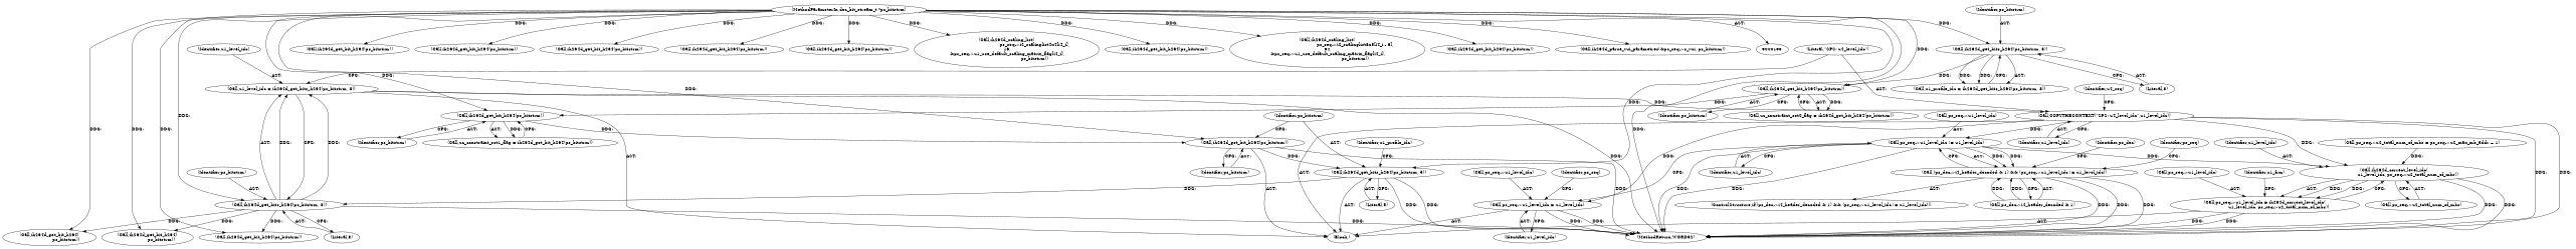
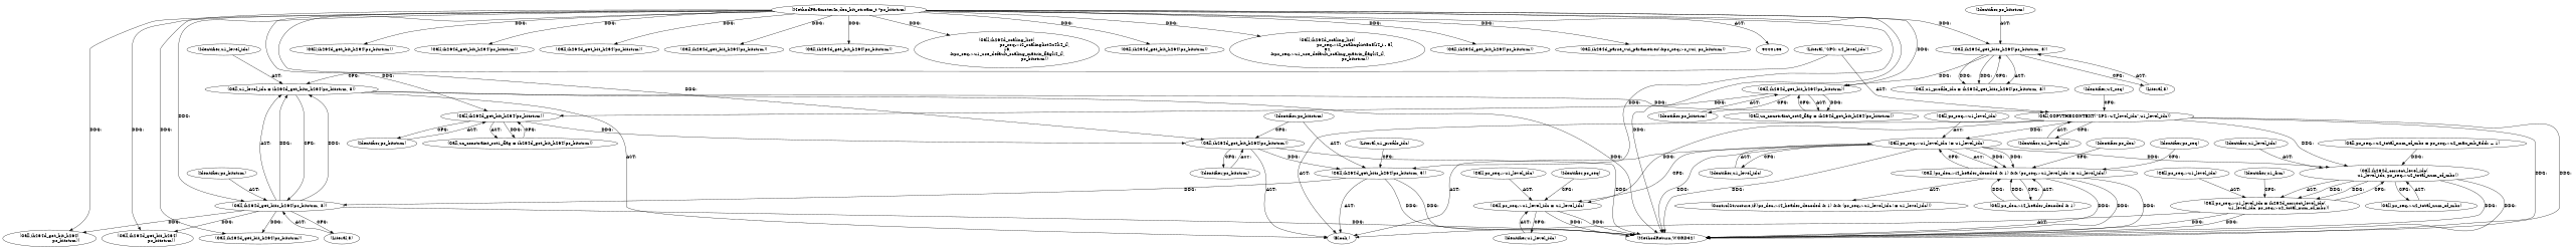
  digraph {
    n1 [label="(Call,ps_seq->u1_level_idc != u1_level_idc)"]
    n2 [label="(Call,(ps_dec->i4_header_decoded & 1) && (ps_seq->u1_level_idc != u1_level_idc))"]
    n3 [label="(Call,ps_seq->u1_level_idc = u1_level_idc)"]
    n4 [label="(Call,ih264d_correct_level_idc(\n                    u1_level_idc, ps_seq->u2_total_num_of_mbs))"]
    n5 [label="(MethodReturn,WORD32)"]
    n6 [label="(Identifier,u1_level_idc)"]
    n7 [label="(Call,ps_dec->i4_header_decoded & 1)"]
    n8 [label="(ControlStructure,if((ps_dec->i4_header_decoded & 1) && (ps_seq->u1_level_idc != u1_level_idc)))"]
    n9 [label="(Block,)"]
    n10 [label="(Identifier,u1_level_idc)"]
    n11 [label="(Call,ps_seq->u1_level_idc = ih264d_correct_level_idc(\n                    u1_level_idc, ps_seq->u2_total_num_of_mbs))"]
    n12 [label="(Call,ps_seq->u2_total_num_of_mbs)"]
    n13 [label="(Call,COPYTHECONTEXT(\"SPS: u4_level_idc\",u1_level_idc))"]
    n14 [label="(Identifier,u1_level_idc)"]
    n15 [label="(Call,u1_level_idc = ih264d_get_bits_h264(ps_bitstrm, 8))"]
    n16 [label="(Call,ih264d_get_bits_h264(ps_bitstrm, 8))"]
    n17 [label="(Call,ih264d_get_bit_h264(ps_bitstrm))"]
    n18 [label="(Call,ih264d_get_bit_h264(\n                        ps_bitstrm))"]
    n19 [label="(Literal,8)"]
    n20 [label="(Call,ih264d_get_bit_h264(\n                    ps_bitstrm))"]
    n21 [label="(Call,ih264d_get_bits_h264(ps_bitstrm, 5))"]
-   n22 [label="(Literal,5)"]
    n23 [label="(Call,ih264d_get_bit_h264(ps_bitstrm))"]
    n24 [label="(Identifier,ps_bitstrm)"]
    n25 [label="(Call,ih264d_get_bit_h264(ps_bitstrm))"]
    n26 [label="(Call,uc_constraint_set1_flag = ih264d_get_bit_h264(ps_bitstrm))"]
    n27 [label="(Identifier,ps_bitstrm)"]
    n28 [label="(Call,ih264d_get_bit_h264(ps_bitstrm))"]
    n29 [label="(Call,uc_constraint_set0_flag = ih264d_get_bit_h264(ps_bitstrm))"]
    n30 [label="(Identifier,ps_bitstrm)"]
    n31 [label="(Call,ih264d_get_bits_h264(ps_bitstrm, 8))"]
    n32 [label="(Call,u1_profile_idc = ih264d_get_bits_h264(ps_bitstrm, 8))"]
    n33 [label="(Literal,8)"]
    n34 [label="(MethodParameterIn,dec_bit_stream_t *ps_bitstrm)"]
    n35 [label="(Call,ih264d_get_bit_h264(ps_bitstrm))"]
    n36 [label="(Call,ih264d_get_bit_h264(ps_bitstrm))"]
    n37 [label="(Call,ih264d_get_bit_h264(ps_bitstrm))"]
    n38 [label="(Call,ih264d_get_bit_h264(ps_bitstrm))"]
    n39 [label="(Call,ih264d_get_bit_h264(ps_bitstrm))"]
    n40 [label="(Call,ih264d_scaling_list(\n                                        ps_seq->i2_scalinglist4x4[i4_i],\n 16,\n &ps_seq->u1_use_default_scaling_matrix_flag[i4_i],\n                                        ps_bitstrm))"]
    n41 [label="(Call,ih264d_get_bit_h264(ps_bitstrm))"]
    n42 [label="(Call,ih264d_scaling_list(\n                                        ps_seq->i2_scalinglist8x8[i4_i - 6],\n 64,\n &ps_seq->u1_use_default_scaling_matrix_flag[i4_i],\n                                        ps_bitstrm))"]
    n43 [label="(Call,ih264d_get_bit_h264(ps_bitstrm))"]
    n44 [label="(Call,ih264d_parse_vui_parametres(&ps_seq->s_vui, ps_bitstrm))"]
    n45 [label=9000163]
    n46 [label="(Identifier,ps_dec)"]
    n47 [label="(Identifier,ps_seq)"]
    n48 [label="(Call,ps_seq->u1_level_idc)"]
-   n49 [label="(Identifier,u1_profile_idc)"]
+   n49 [label="(Literal,u1_profile_idc)"]
    n50 [label="(Identifier,u1_level_idc)"]
    n51 [label="(Call,ps_seq->u1_level_idc)"]
    n52 [label="(Identifier,u4_seq)"]
    n53 [label="(Identifier,ps_bitstrm)"]
    n54 [label="(Call,ps_seq->u1_level_idc)"]
    n55 [label="(Identifier,ps_seq)"]
    n56 [label="(Identifier,u1_level_idc)"]
    n57 [label="(Call,ps_seq->u2_total_num_of_mbs = ps_seq->u2_max_mb_addr + 1)"]
    n58 [label="(Identifier,ps_bitstrm)"]
    n59 [label="(Identifier,u1_frm)"]
    n60 [label="(Identifier,ps_bitstrm)"]
    n61 [label="(Literal,\"SPS: u4_level_idc\")"]
    n1 -> n2 [label="AST: "]
    n1 -> n2 [label="DDG: "]
    n1 -> n2 [label="DDG: "]
    n1 -> n3 [label="CFG: "]
    n1 -> n4 [label="DDG: "]
    n1 -> n5 [label="DDG: "]
    n1 -> n5 [label="DDG: "]
    n1 -> n6 [label="CFG: "]
    n2 -> n1 [label="CFG: "]
    n2 -> n5 [label="DDG: "]
    n2 -> n5 [label="DDG: "]
    n2 -> n5 [label="DDG: "]
    n2 -> n7 [label="CFG: "]
    n2 -> n8 [label="AST: "]
    n3 -> n5 [label="DDG: "]
    n3 -> n5 [label="DDG: "]
-   n3 -> n9 [label="AST: "]
+   n1 -> n9 [label="AST: "]
    n3 -> n10 [label="CFG: "]
    n4 -> n5 [label="DDG: "]
    n4 -> n5 [label="DDG: "]
    n4 -> n11 [label="AST: "]
    n4 -> n11 [label="DDG: "]
    n4 -> n11 [label="DDG: "]
    n4 -> n12 [label="CFG: "]
    n6 -> n1 [label="AST: "]
    n7 -> n2 [label="AST: "]
    n7 -> n2 [label="DDG: "]
    n7 -> n2 [label="DDG: "]
    n10 -> n3 [label="AST: "]
    n11 -> n4 [label="CFG: "]
    n11 -> n5 [label="DDG: "]
    n11 -> n5 [label="DDG: "]
    n11 -> n9 [label="AST: "]
    n12 -> n4 [label="AST: "]
    n13 -> n1 [label="DDG: "]
    n13 -> n3 [label="DDG: "]
    n13 -> n4 [label="DDG: "]
    n13 -> n5 [label="DDG: "]
    n13 -> n5 [label="DDG: "]
    n13 -> n9 [label="AST: "]
    n13 -> n14 [label="CFG: "]
    n14 -> n13 [label="AST: "]
    n15 -> n5 [label="DDG: "]
    n15 -> n9 [label="AST: "]
    n15 -> n13 [label="DDG: "]
    n15 -> n16 [label="CFG: "]
    n16 -> n5 [label="DDG: "]
    n16 -> n15 [label="AST: "]
    n16 -> n15 [label="DDG: "]
    n16 -> n15 [label="DDG: "]
    n16 -> n17 [label="DDG: "]
    n16 -> n18 [label="DDG: "]
    n16 -> n19 [label="CFG: "]
    n16 -> n20 [label="DDG: "]
    n19 -> n16 [label="AST: "]
    n21 -> n5 [label="DDG: "]
    n21 -> n5 [label="DDG: "]
    n21 -> n9 [label="AST: "]
    n21 -> n16 [label="DDG: "]
-   n21 -> n22 [label="CFG: "]
-   n22 -> n21 [label="AST: "]
    n23 -> n5 [label="DDG: "]
    n23 -> n9 [label="AST: "]
    n23 -> n21 [label="DDG: "]
    n23 -> n24 [label="CFG: "]
    n24 -> n23 [label="AST: "]
    n25 -> n23 [label="DDG: "]
    n25 -> n26 [label="AST: "]
    n25 -> n26 [label="DDG: "]
    n25 -> n27 [label="CFG: "]
    n26 -> n25 [label="CFG: "]
    n27 -> n25 [label="AST: "]
    n28 -> n25 [label="DDG: "]
    n28 -> n29 [label="AST: "]
    n28 -> n29 [label="DDG: "]
    n28 -> n30 [label="CFG: "]
    n29 -> n28 [label="CFG: "]
    n30 -> n28 [label="AST: "]
    n31 -> n28 [label="DDG: "]
    n31 -> n32 [label="AST: "]
    n31 -> n32 [label="DDG: "]
    n31 -> n32 [label="DDG: "]
    n31 -> n33 [label="CFG: "]
    n32 -> n31 [label="CFG: "]
    n33 -> n31 [label="AST: "]
    n34 -> n5 [label="DDG: "]
    n34 -> n16 [label="DDG: "]
    n34 -> n17 [label="DDG: "]
    n34 -> n18 [label="DDG: "]
    n34 -> n20 [label="DDG: "]
    n34 -> n21 [label="DDG: "]
    n34 -> n23 [label="DDG: "]
    n34 -> n25 [label="DDG: "]
    n34 -> n28 [label="DDG: "]
    n34 -> n31 [label="DDG: "]
    n34 -> n35 [label="DDG: "]
    n34 -> n36 [label="DDG: "]
    n34 -> n37 [label="DDG: "]
    n34 -> n38 [label="DDG: "]
    n34 -> n39 [label="DDG: "]
    n34 -> n40 [label="DDG: "]
    n34 -> n41 [label="DDG: "]
    n34 -> n42 [label="DDG: "]
    n34 -> n43 [label="DDG: "]
    n34 -> n44 [label="DDG: "]
    n34 -> n45 [label="AST: "]
    n46 -> n2 [label="CFG: "]
    n47 -> n3 [label="CFG: "]
    n48 -> n1 [label="AST: "]
    n49 -> n21 [label="CFG: "]
    n50 -> n15 [label="AST: "]
    n51 -> n3 [label="AST: "]
    n52 -> n13 [label="CFG: "]
    n53 -> n16 [label="AST: "]
    n54 -> n11 [label="AST: "]
    n55 -> n2 [label="CFG: "]
    n56 -> n4 [label="AST: "]
    n57 -> n4 [label="DDG: "]
    n58 -> n31 [label="AST: "]
    n59 -> n11 [label="CFG: "]
    n60 -> n21 [label="AST: "]
    n60 -> n23 [label="CFG: "]
    n61 -> n13 [label="AST: "]
    n61 -> n15 [label="CFG: "]
  }
